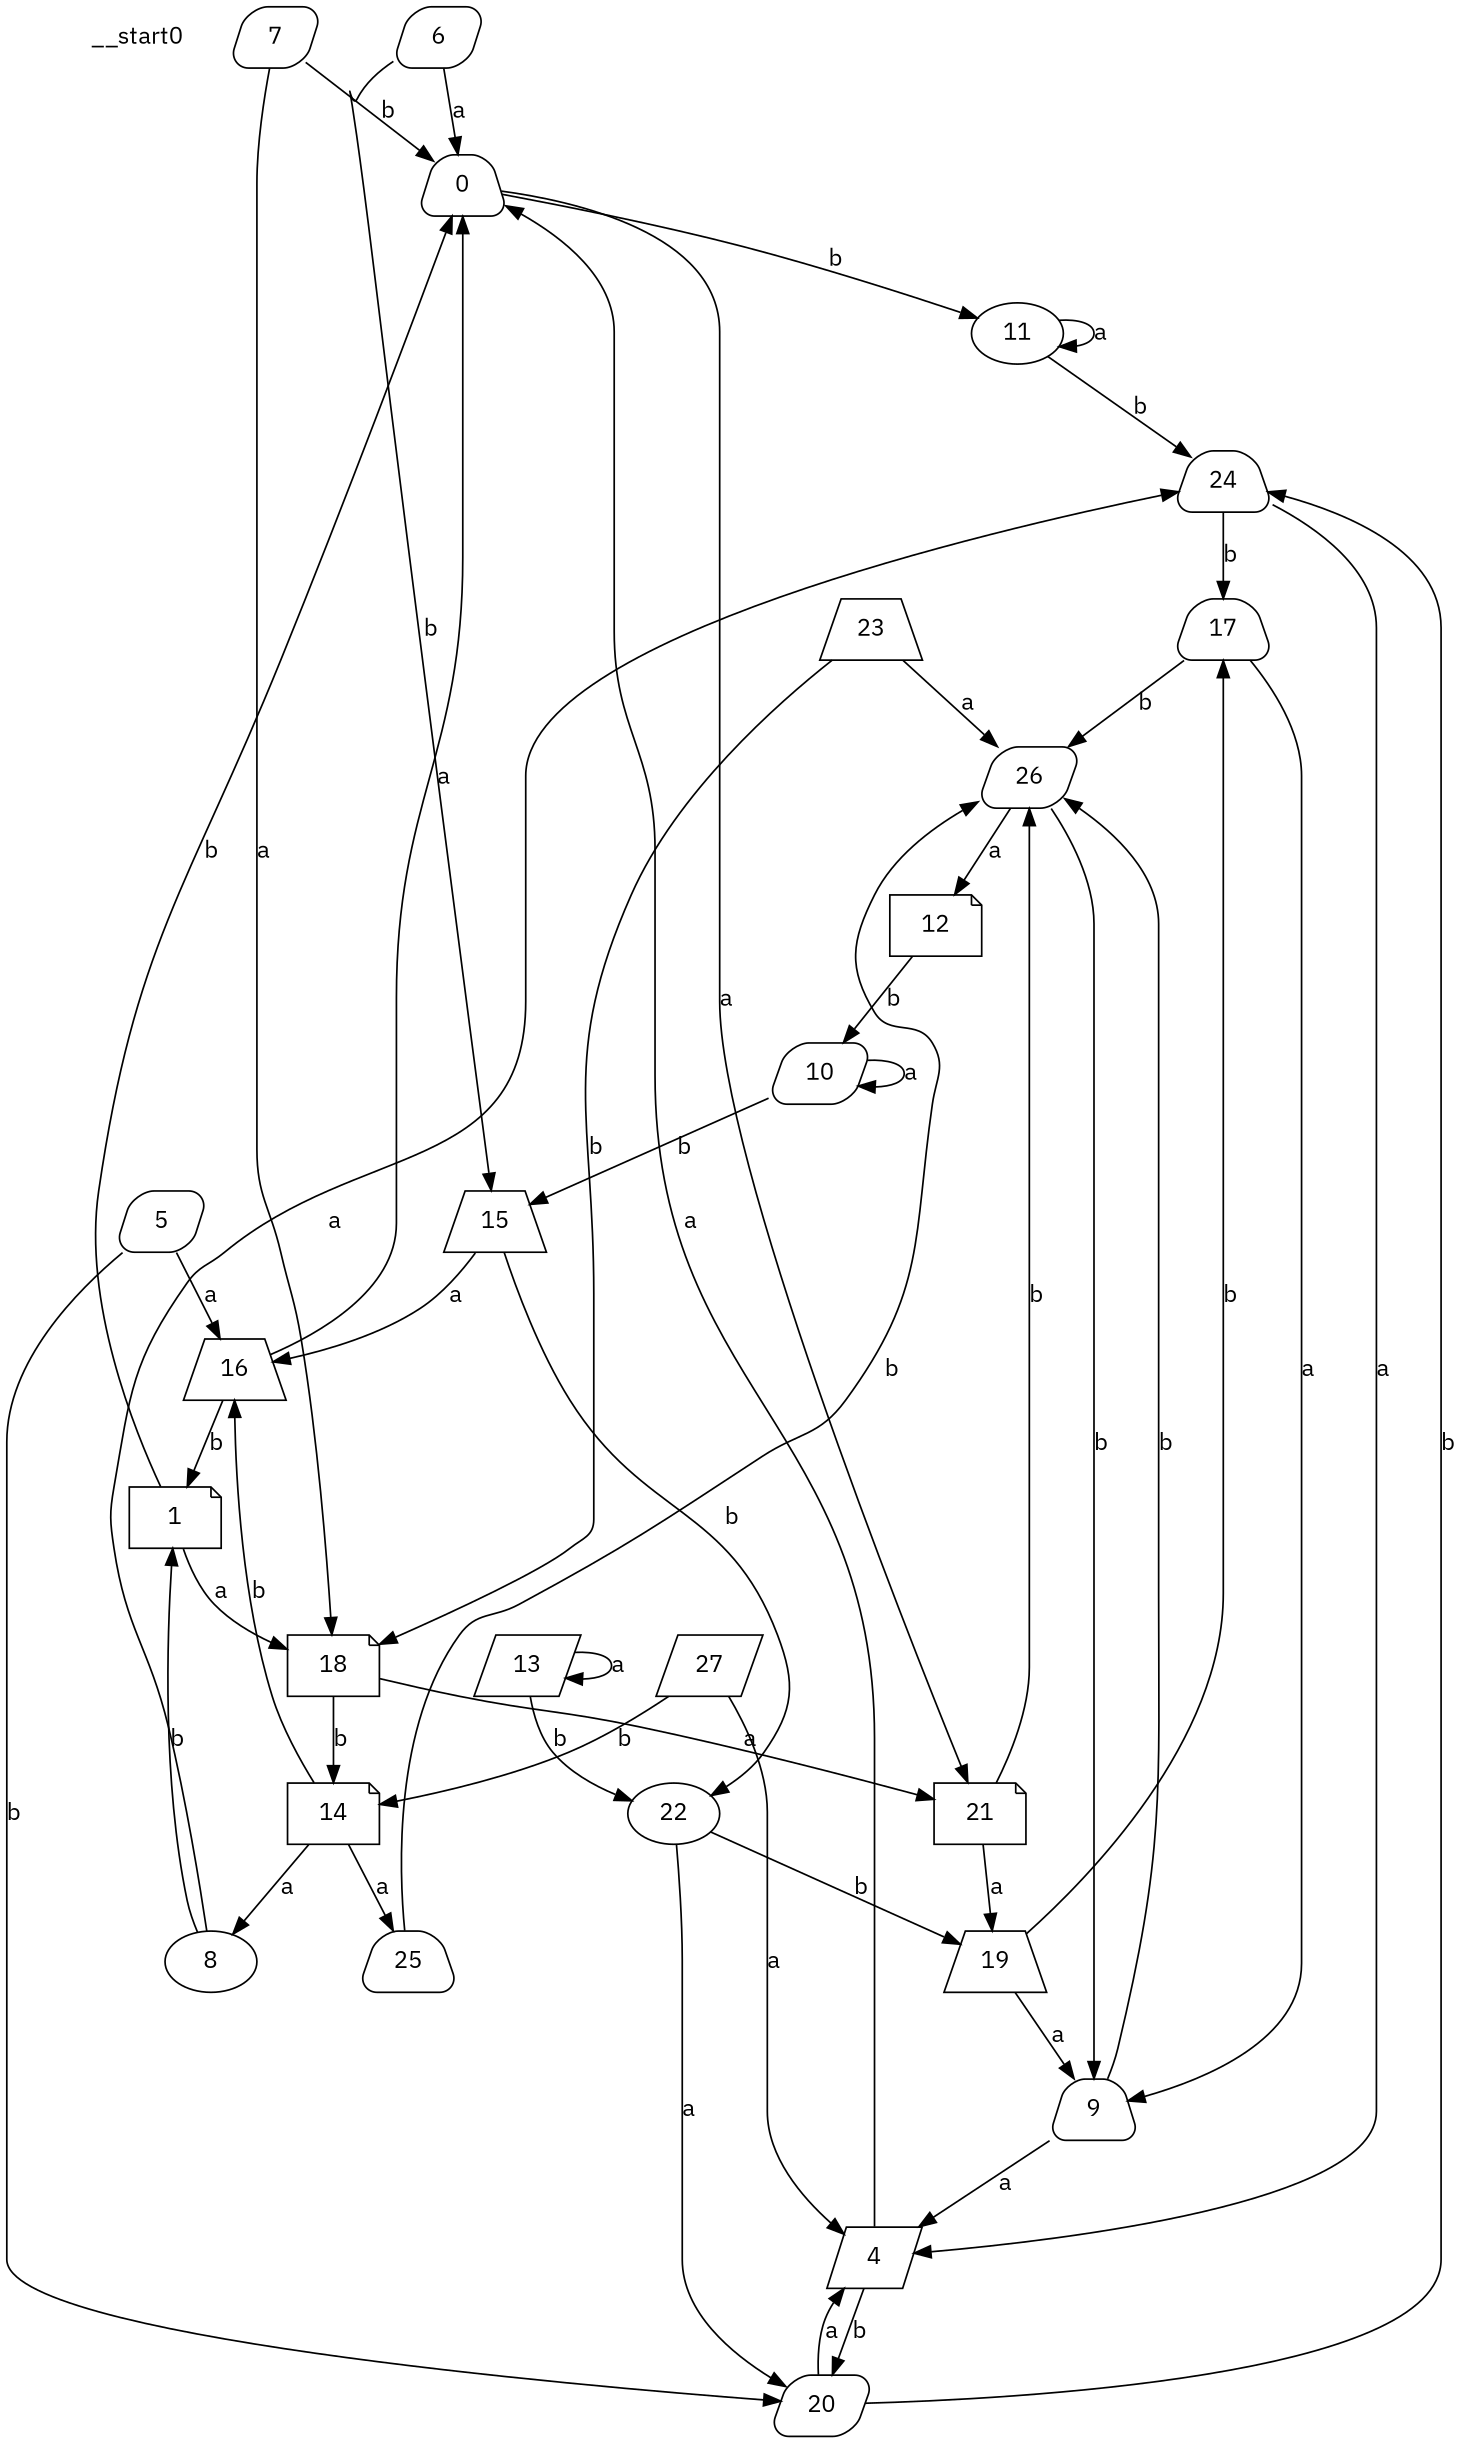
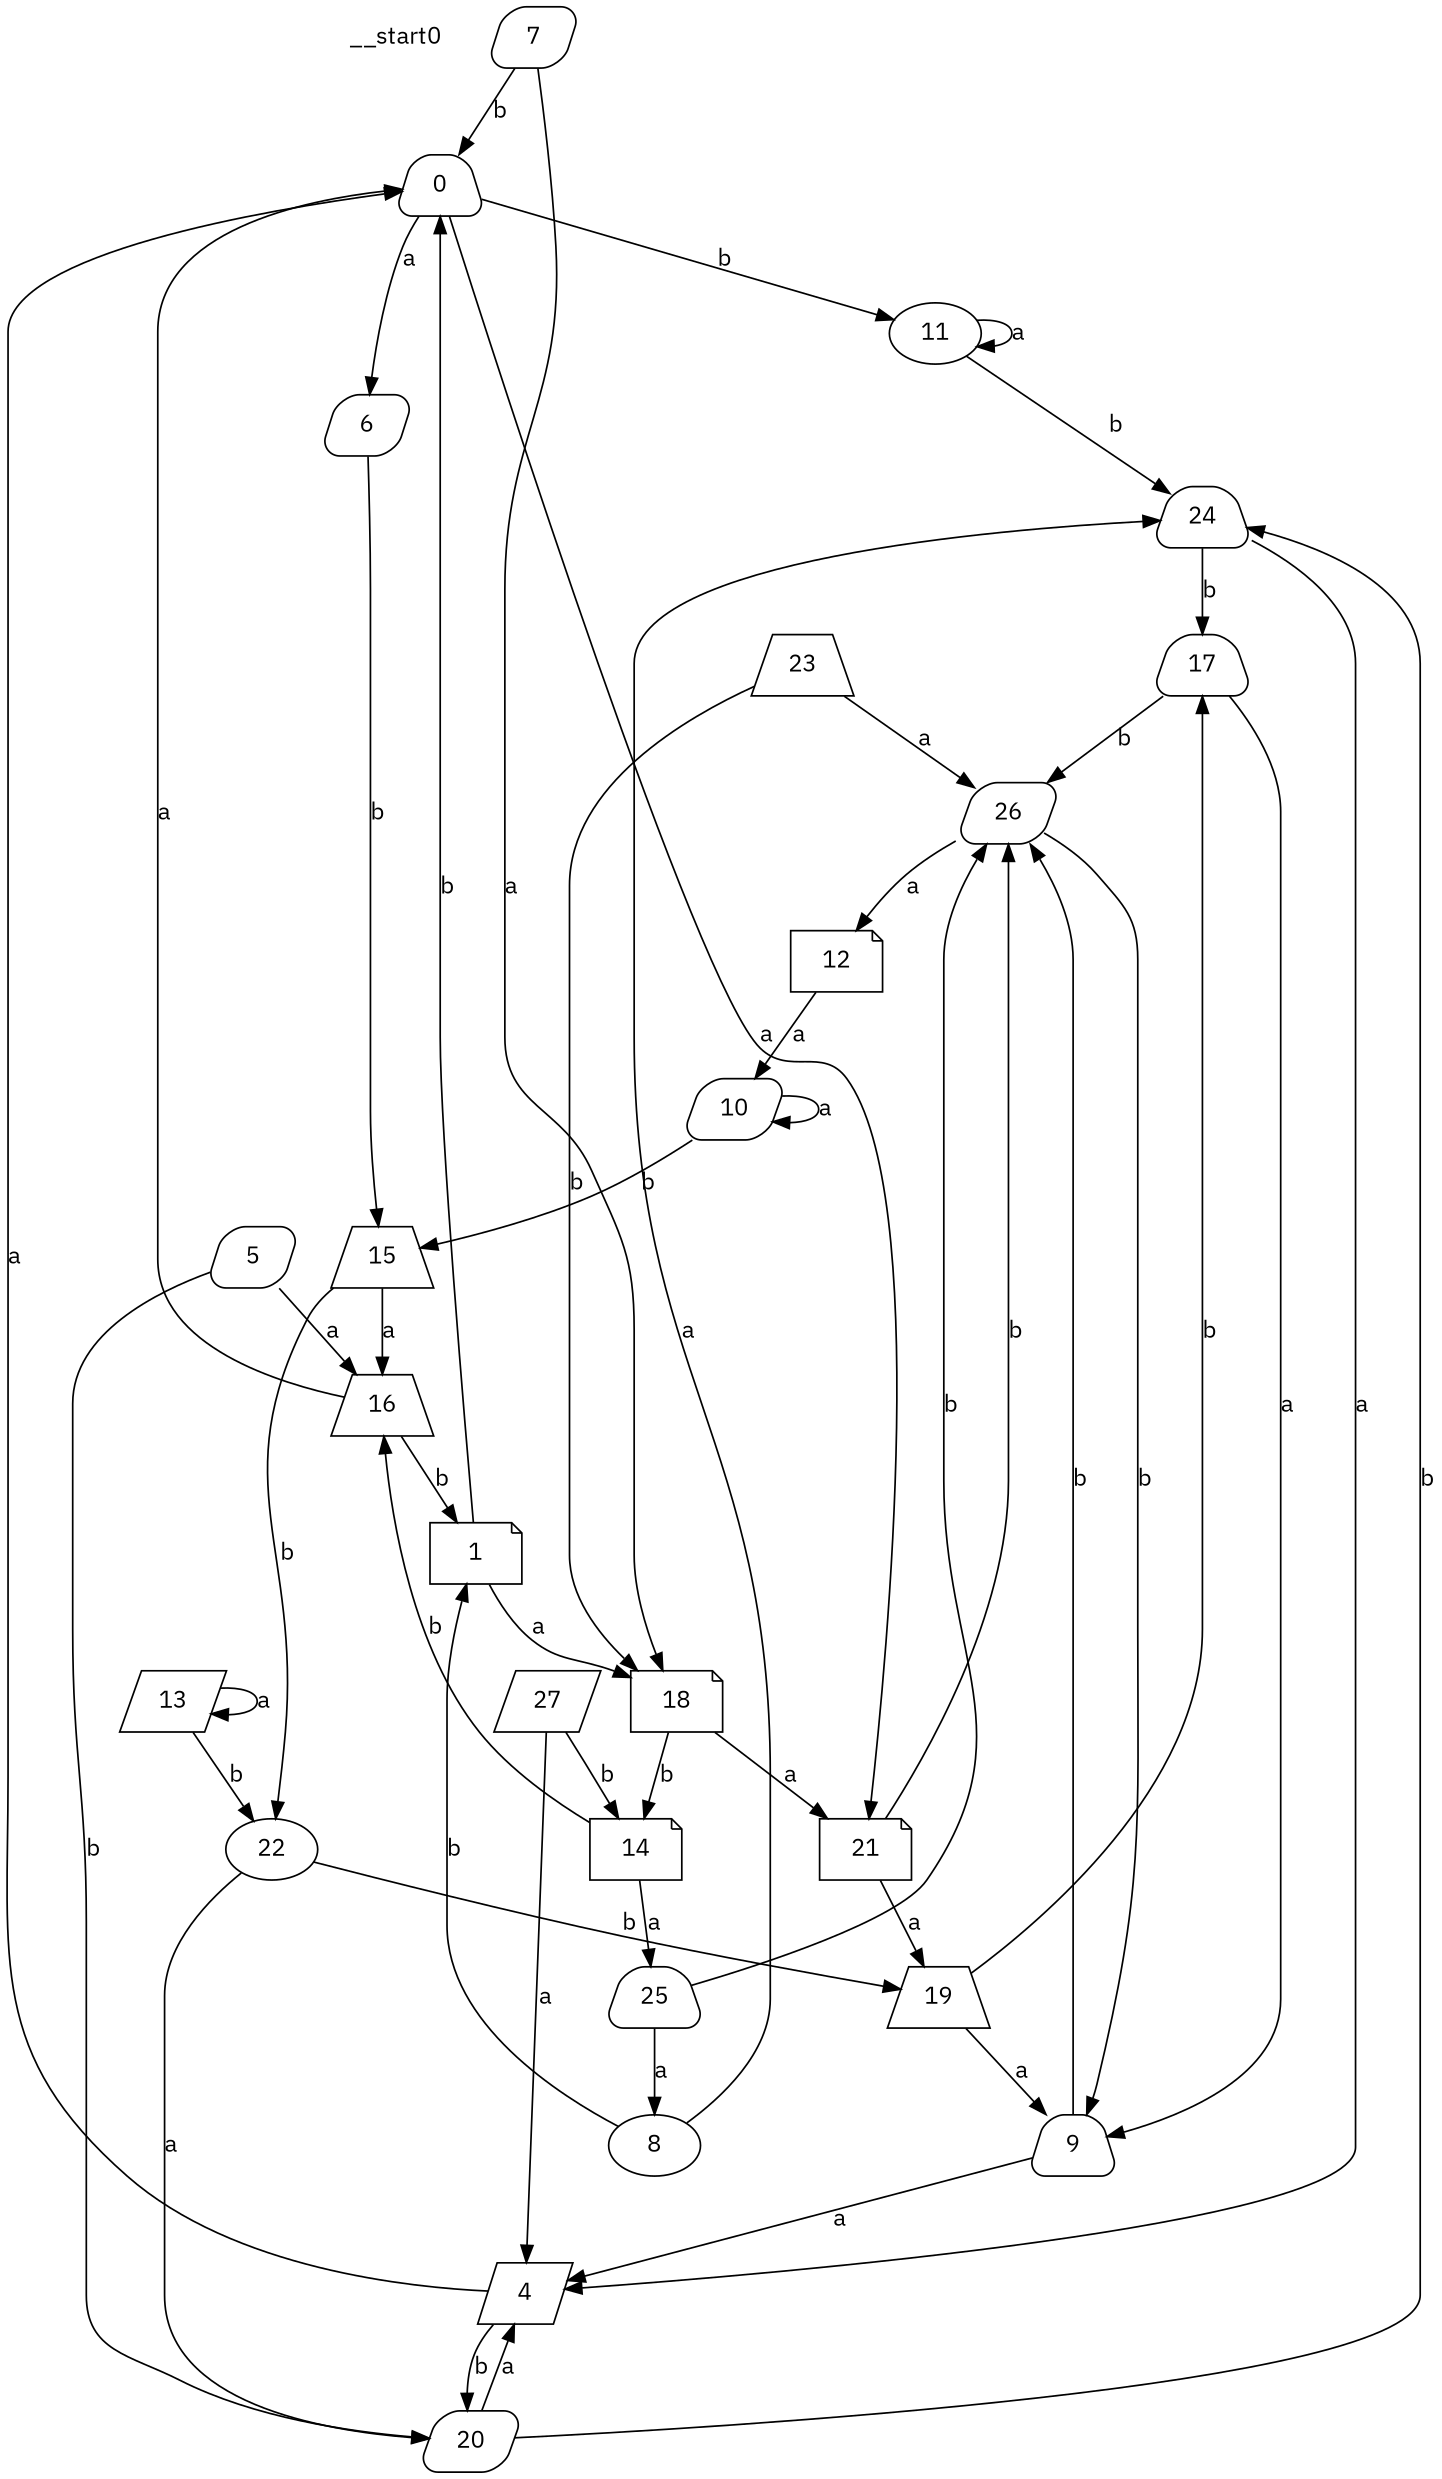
  digraph {
    fontname="IBM Plex Sans"
    rankdir=TB
    node [fontname="IBM Plex Sans" shape=trapezium color=black fillcolor=white style="rounded,filled"]
    edge [fontname="IBM Plex Sans"]
    __start0 [shape=none color="" fillcolor="" style=""]
    n2 [label=0]
    n3 [label=11 shape=ellipse]
    n4 [label=21 shape=note]
    n5 [label=24]
    n6 [label=26 shape=parallelogram]
    n7 [label=19 style=filled]
    n8 [label=1 shape=note]
    n9 [label=18 shape=note]
    n10 [label=14 shape=note]
    n11 [label=17]
    n12 [label=9]
    n13 [label=22 shape=ellipse style=filled]
    n14 [label=20 shape=parallelogram]
    n15 [label=27 shape=parallelogram style=filled]
    n16 [label=4 shape=parallelogram style=filled]
    n17 [label=5 shape=parallelogram]
    n18 [label=16 style=filled]
    n19 [label=6 shape=parallelogram]
    n20 [label=15 style=filled]
    n21 [label=7 shape=parallelogram]
    n22 [label=8 shape=ellipse style=filled]
    n23 [label=12 shape=note style=filled]
    n24 [label=10 shape=parallelogram]
    n25 [label=13 shape=parallelogram style=filled]
    n26 [label=25]
    n27 [label=23 style=filled]
    n2 -> n3 [label=b]
    n2 -> n4 [label=a]
    n3 -> n3 [label=a]
    n3 -> n5 [label=b]
    n4 -> n6 [label=b]
    n4 -> n7 [label=a]
    n5 -> n11 [label=b]
    n5 -> n16 [label=a]
    n6 -> n12 [label=b]
    n6 -> n23 [label=a]
    n7 -> n11 [label=b]
    n7 -> n12 [label=a]
    n8 -> n2 [label=b]
    n8 -> n9 [label=a]
    n9 -> n4 [label=a]
    n9 -> n10 [label=b]
    n10 -> n18 [label=b]
    n10 -> n26 [label=a]
    n11 -> n6 [label=b]
    n11 -> n12 [label=a]
    n12 -> n6 [label=b]
    n12 -> n16 [label=a]
    n13 -> n7 [label=b]
    n13 -> n14 [label=a]
    n14 -> n5 [label=b]
    n14 -> n16 [label=a]
    n15 -> n10 [label=b]
    n15 -> n16 [label=a]
    n16 -> n2 [label=a]
    n16 -> n14 [label=b]
    n17 -> n14 [label=b]
    n17 -> n18 [label=a]
    n18 -> n2 [label=a]
    n18 -> n8 [label=b]
-   n19 -> n2 [label=a]
+   n2 -> n19 [label=a]
    n19 -> n20 [label=b]
    n20 -> n13 [label=b]
    n20 -> n18 [label=a]
    n21 -> n2 [label=b]
    n21 -> n9 [label=a]
    n22 -> n5 [label=a]
    n22 -> n8 [label=b]
-   n23 -> n24 [label=b]
+   n23 -> n24 [label=a]
    n24 -> n20 [label=b]
    n24 -> n24 [label=a]
    n25 -> n13 [label=b]
    n25 -> n25 [label=a]
    n26 -> n6 [label=b]
-   n10 -> n22 [label=a]
+   n26 -> n22 [label=a]
    n27 -> n6 [label=a]
    n27 -> n9 [label=b]
  }
